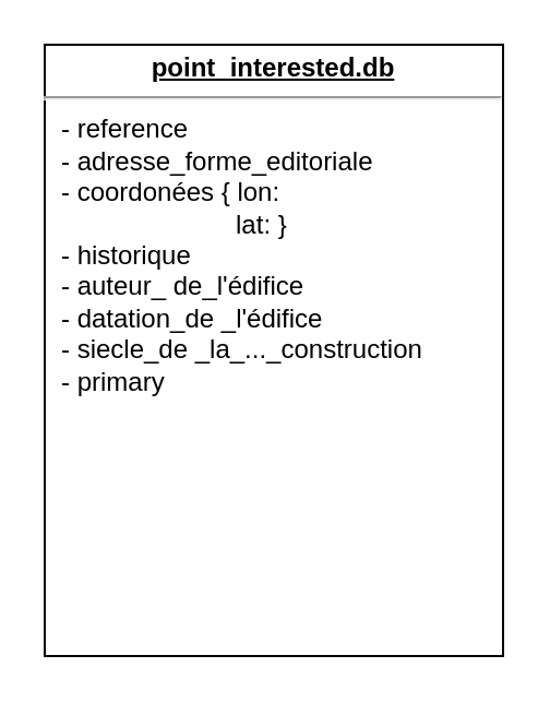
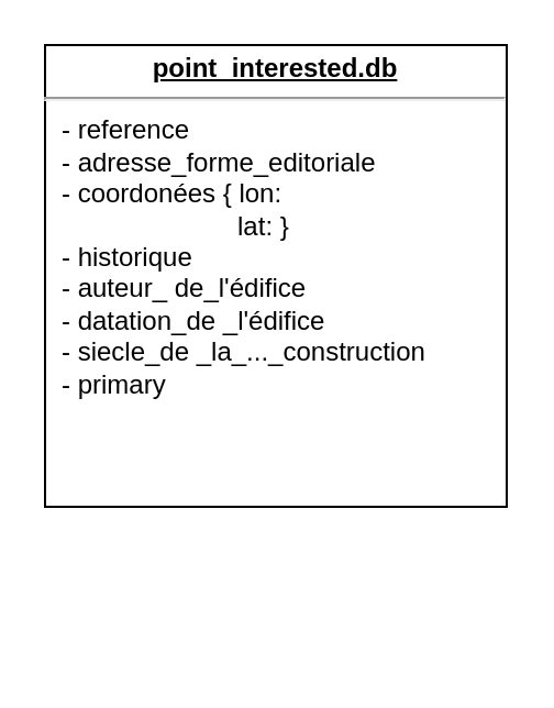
  <mxCell id="0" />
  <mxCell id="1" parent="0" />
- <mxCell id="2" value="&lt;p style=&quot;margin:0px;margin-top:4px;text-align:center;text-decoration:underline;&quot;&gt;&lt;b&gt;point_interested.db&lt;/b&gt;&lt;br&gt;&lt;/p&gt;&lt;hr&gt;&lt;p style=&quot;margin:0px;margin-left:8px;&quot;&gt;- reference &lt;br&gt;&lt;/p&gt;&lt;p style=&quot;margin:0px;margin-left:8px;&quot;&gt;- adresse_forme_editoriale&lt;/p&gt;&lt;p style=&quot;margin:0px;margin-left:8px;&quot;&gt;- coordonées { lon:&lt;/p&gt;&lt;p style=&quot;margin:0px;margin-left:8px;&quot;&gt;&lt;span style=&quot;white-space: pre;&quot;&gt;&#09;&lt;/span&gt;&lt;span style=&quot;white-space: pre;&quot;&gt;&#09;&lt;/span&gt;&lt;span style=&quot;white-space: pre;&quot;&gt;&#09;&lt;/span&gt;lat: }&lt;/p&gt;&lt;p style=&quot;margin:0px;margin-left:8px;&quot;&gt;- historique&lt;/p&gt;&lt;p style=&quot;margin:0px;margin-left:8px;&quot;&gt;- auteur_ de_l'édifice&lt;/p&gt;&lt;p style=&quot;margin:0px;margin-left:8px;&quot;&gt;- datation_de _l'édifice&lt;/p&gt;&lt;p style=&quot;margin:0px;margin-left:8px;&quot;&gt;- siecle_de _la_..._construction&lt;/p&gt;&lt;p style=&quot;margin:0px;margin-left:8px;&quot;&gt;- primary&lt;br&gt;&lt;/p&gt;" style="verticalAlign=top;align=left;overflow=fill;fontSize=12;fontFamily=Helvetica;html=1;whiteSpace=wrap;" vertex="1" parent="1"><mxGeometry x="20" y="20" width="210" height="280" as="geometry" /></mxCell>
+ <mxCell id="2" value="&lt;p style=&quot;margin:0px;margin-top:4px;text-align:center;text-decoration:underline;&quot;&gt;&lt;b&gt;point_interested.db&lt;/b&gt;&lt;br&gt;&lt;/p&gt;&lt;hr&gt;&lt;p style=&quot;margin:0px;margin-left:8px;&quot;&gt;- reference &lt;br&gt;&lt;/p&gt;&lt;p style=&quot;margin:0px;margin-left:8px;&quot;&gt;- adresse_forme_editoriale&lt;/p&gt;&lt;p style=&quot;margin:0px;margin-left:8px;&quot;&gt;- coordonées { lon:&lt;/p&gt;&lt;p style=&quot;margin:0px;margin-left:8px;&quot;&gt;&lt;span style=&quot;white-space: pre;&quot;&gt;&#09;&lt;/span&gt;&lt;span style=&quot;white-space: pre;&quot;&gt;&#09;&lt;/span&gt;&lt;span style=&quot;white-space: pre;&quot;&gt;&#09;&lt;/span&gt;lat: }&lt;/p&gt;&lt;p style=&quot;margin:0px;margin-left:8px;&quot;&gt;- historique&lt;/p&gt;&lt;p style=&quot;margin:0px;margin-left:8px;&quot;&gt;- auteur_ de_l'édifice&lt;/p&gt;&lt;p style=&quot;margin:0px;margin-left:8px;&quot;&gt;- datation_de _l'édifice&lt;/p&gt;&lt;p style=&quot;margin:0px;margin-left:8px;&quot;&gt;- siecle_de _la_..._construction&lt;/p&gt;&lt;p style=&quot;margin:0px;margin-left:8px;&quot;&gt;- primary&lt;br&gt;&lt;/p&gt;" style="verticalAlign=top;align=left;overflow=fill;fontSize=12;fontFamily=Helvetica;html=1;whiteSpace=wrap;" vertex="1" parent="1"><mxGeometry x="20" y="20" width="210" height="210" as="geometry" /></mxCell>
